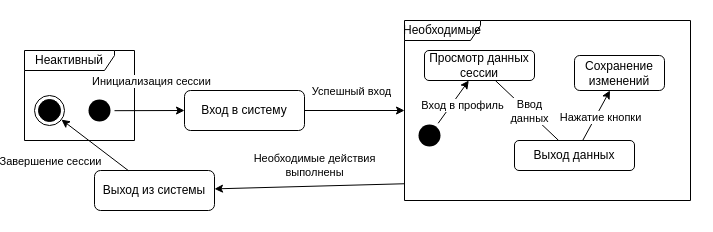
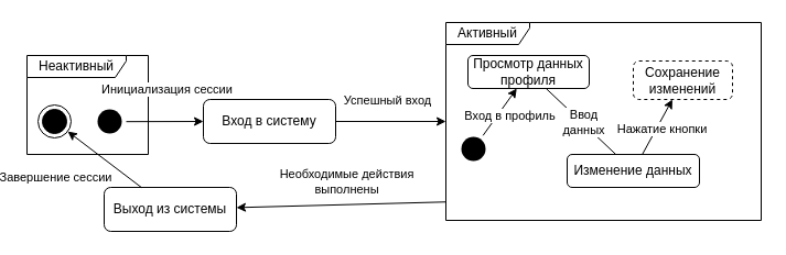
  <mxCell id="0" />
  <mxCell id="1" parent="0" />
  <mxCell id="2" value="Неактивный" style="shape=umlFrame;whiteSpace=wrap;html=1;pointerEvents=0;width=90;height=20;" parent="1" vertex="1"><mxGeometry x="20" y="50" width="110" height="90" as="geometry" /></mxCell>
  <mxCell id="3" style="edgeStyle=orthogonalEdgeStyle;rounded=0;orthogonalLoop=1;jettySize=auto;html=1;" parent="1" source="5" target="8" edge="1"><mxGeometry relative="1" as="geometry" /></mxCell>
  <mxCell id="4" value="Успешный вход" style="edgeLabel;html=1;align=center;verticalAlign=middle;resizable=0;points=[];fontFamily=Helvetica;fontSize=11;fontColor=default;labelBackgroundColor=default;" parent="3" vertex="1" connectable="0"><mxGeometry x="-0.285" y="2" relative="1" as="geometry"><mxPoint x="10" y="-18" as="offset" /></mxGeometry></mxCell>
  <mxCell id="5" value="Вход в систему" style="rounded=1;whiteSpace=wrap;html=1;" parent="1" vertex="1"><mxGeometry x="180" y="90" width="120" height="40" as="geometry" /></mxCell>
  <mxCell id="6" style="edgeStyle=none;shape=connector;rounded=0;orthogonalLoop=1;jettySize=auto;html=1;strokeColor=default;align=center;verticalAlign=middle;fontFamily=Helvetica;fontSize=11;fontColor=default;labelBackgroundColor=default;endArrow=classic;exitX=-0.001;exitY=0.907;exitDx=0;exitDy=0;exitPerimeter=0;" parent="1" source="8" target="13" edge="1"><mxGeometry relative="1" as="geometry" /></mxCell>
  <mxCell id="7" value="Необходимые действия&lt;div&gt;выполнены&lt;/div&gt;" style="edgeLabel;html=1;align=center;verticalAlign=middle;resizable=0;points=[];fontFamily=Helvetica;fontSize=11;fontColor=default;labelBackgroundColor=default;" parent="6" vertex="1" connectable="0"><mxGeometry x="-0.317" y="-1" relative="1" as="geometry"><mxPoint x="-25" y="-20" as="offset" /></mxGeometry></mxCell>
- <mxCell id="8" value="Необходимые" style="shape=umlFrame;whiteSpace=wrap;html=1;pointerEvents=0;width=76;height=20;" parent="1" vertex="1"><mxGeometry x="400" y="20" width="286" height="180" as="geometry" /></mxCell>
+ <mxCell id="8" value="Активный" style="shape=umlFrame;whiteSpace=wrap;html=1;pointerEvents=0;width=76;height=20;" parent="1" vertex="1"><mxGeometry x="400" y="20" width="286" height="180" as="geometry" /></mxCell>
  <mxCell id="9" style="rounded=0;orthogonalLoop=1;jettySize=auto;html=1;" parent="1" source="11" target="12" edge="1"><mxGeometry relative="1" as="geometry"><mxPoint x="459.091" y="80" as="sourcePoint" /></mxGeometry></mxCell>
  <mxCell id="10" value="Вход в профиль" style="edgeLabel;html=1;align=center;verticalAlign=middle;resizable=0;points=[];" parent="9" vertex="1" connectable="0"><mxGeometry x="-0.41" y="-2" relative="1" as="geometry"><mxPoint x="13" y="-6" as="offset" /></mxGeometry></mxCell>
  <mxCell id="11" value="" style="ellipse;html=1;shape=endState;fillColor=#000000;strokeColor=none;" parent="1" vertex="1"><mxGeometry x="410" y="120" width="30" height="30" as="geometry" /></mxCell>
- <mxCell id="12" value="Просмотр данных сессии" style="rounded=1;whiteSpace=wrap;html=1;" parent="1" vertex="1"><mxGeometry x="420" y="50" width="110" height="30" as="geometry" /></mxCell>
+ <mxCell id="12" value="Просмотр данных профиля" style="rounded=1;whiteSpace=wrap;html=1;" parent="1" vertex="1"><mxGeometry x="420" y="50" width="110" height="30" as="geometry" /></mxCell>
  <mxCell id="13" value="Выход из системы" style="rounded=1;whiteSpace=wrap;html=1;" parent="1" vertex="1"><mxGeometry x="90" y="170" width="120" height="40" as="geometry" /></mxCell>
  <mxCell id="14" style="edgeStyle=none;shape=connector;rounded=0;orthogonalLoop=1;jettySize=auto;html=1;strokeColor=default;align=center;verticalAlign=middle;fontFamily=Helvetica;fontSize=11;fontColor=default;labelBackgroundColor=default;endArrow=classic;" parent="1" source="13" target="19" edge="1"><mxGeometry relative="1" as="geometry"><mxPoint x="57" y="140" as="targetPoint" /></mxGeometry></mxCell>
  <mxCell id="15" value="Завершение сессии" style="edgeLabel;html=1;align=center;verticalAlign=middle;resizable=0;points=[];fontFamily=Helvetica;fontSize=11;fontColor=default;labelBackgroundColor=default;" parent="14" vertex="1" connectable="0"><mxGeometry x="0.479" y="1" relative="1" as="geometry"><mxPoint x="-28" y="27" as="offset" /></mxGeometry></mxCell>
  <mxCell id="16" style="edgeStyle=none;shape=connector;rounded=0;orthogonalLoop=1;jettySize=auto;html=1;strokeColor=default;align=center;verticalAlign=middle;fontFamily=Helvetica;fontSize=11;fontColor=default;labelBackgroundColor=default;endArrow=classic;" parent="1" source="18" target="5" edge="1"><mxGeometry relative="1" as="geometry" /></mxCell>
  <mxCell id="17" value="Инициализация сессии" style="edgeLabel;html=1;align=center;verticalAlign=middle;resizable=0;points=[];fontFamily=Helvetica;fontSize=11;fontColor=default;labelBackgroundColor=default;" parent="16" vertex="1" connectable="0"><mxGeometry x="-0.123" y="-1" relative="1" as="geometry"><mxPoint x="5" y="-31" as="offset" /></mxGeometry></mxCell>
  <mxCell id="18" value="" style="ellipse;html=1;shape=endState;fillColor=#000000;strokeColor=none;" parent="1" vertex="1"><mxGeometry x="80" y="95" width="30" height="30" as="geometry" /></mxCell>
  <mxCell id="19" value="" style="ellipse;html=1;shape=endState;fillColor=#000000;strokeColor=#000000;fontFamily=Helvetica;fontSize=11;fontColor=default;labelBackgroundColor=default;" parent="1" vertex="1"><mxGeometry x="30" y="95" width="30" height="30" as="geometry" /></mxCell>
  <mxCell id="20" style="rounded=0;orthogonalLoop=1;jettySize=auto;html=1;" parent="1" source="22" target="25" edge="1"><mxGeometry relative="1" as="geometry" /></mxCell>
  <mxCell id="21" value="Нажатие кнопки" style="edgeLabel;html=1;align=center;verticalAlign=middle;resizable=0;points=[];" parent="20" vertex="1" connectable="0"><mxGeometry x="0.026" y="-4" relative="1" as="geometry"><mxPoint as="offset" /></mxGeometry></mxCell>
- <mxCell id="22" value="Выход данных" style="rounded=1;whiteSpace=wrap;html=1;" parent="1" vertex="1"><mxGeometry x="510" y="140" width="120" height="30" as="geometry" /></mxCell>
+ <mxCell id="22" value="Изменение данных" style="rounded=1;whiteSpace=wrap;html=1;" parent="1" vertex="1"><mxGeometry x="510" y="140" width="120" height="30" as="geometry" /></mxCell>
  <mxCell id="23" style="rounded=0;orthogonalLoop=1;jettySize=auto;html=1;endArrow=none;" parent="1" source="12" target="22" edge="1"><mxGeometry relative="1" as="geometry"><mxPoint x="580" y="215" as="sourcePoint" /><mxPoint x="613" y="170" as="targetPoint" /></mxGeometry></mxCell>
  <mxCell id="24" value="Ввод&lt;div&gt;данных&lt;/div&gt;" style="edgeLabel;html=1;align=center;verticalAlign=middle;resizable=0;points=[];" parent="23" vertex="1" connectable="0"><mxGeometry x="-0.41" y="-2" relative="1" as="geometry"><mxPoint x="16" y="11" as="offset" /></mxGeometry></mxCell>
- <mxCell id="25" value="Сохранение изменений" style="rounded=1;whiteSpace=wrap;html=1;" parent="1" vertex="1"><mxGeometry x="570" y="55" width="90" height="35" as="geometry" /></mxCell>
+ <mxCell id="25" value="Сохранение изменений" style="rounded=1;whiteSpace=wrap;html=1;dashed=1;" parent="1" vertex="1"><mxGeometry x="570" y="55" width="90" height="35" as="geometry" /></mxCell>
